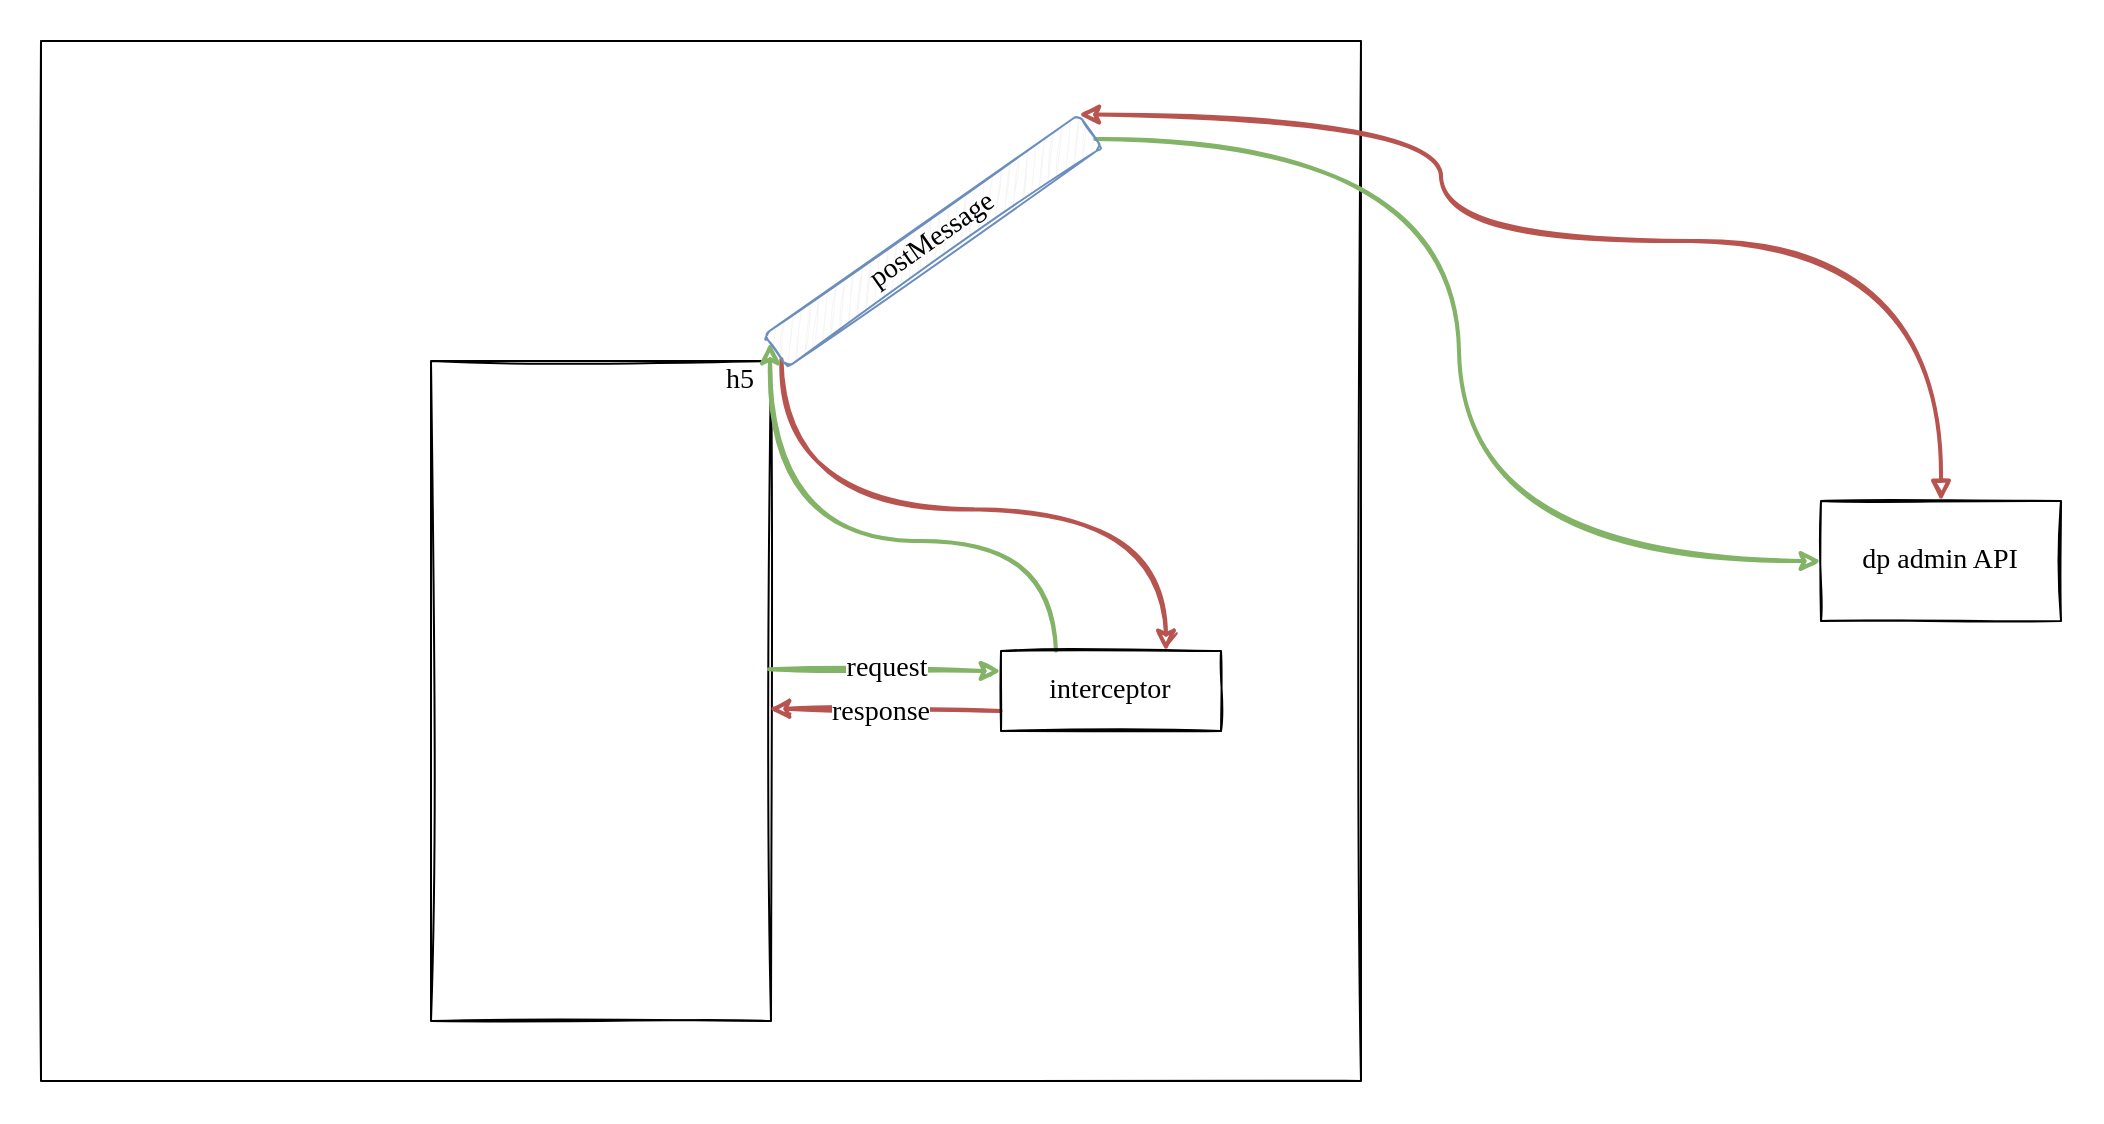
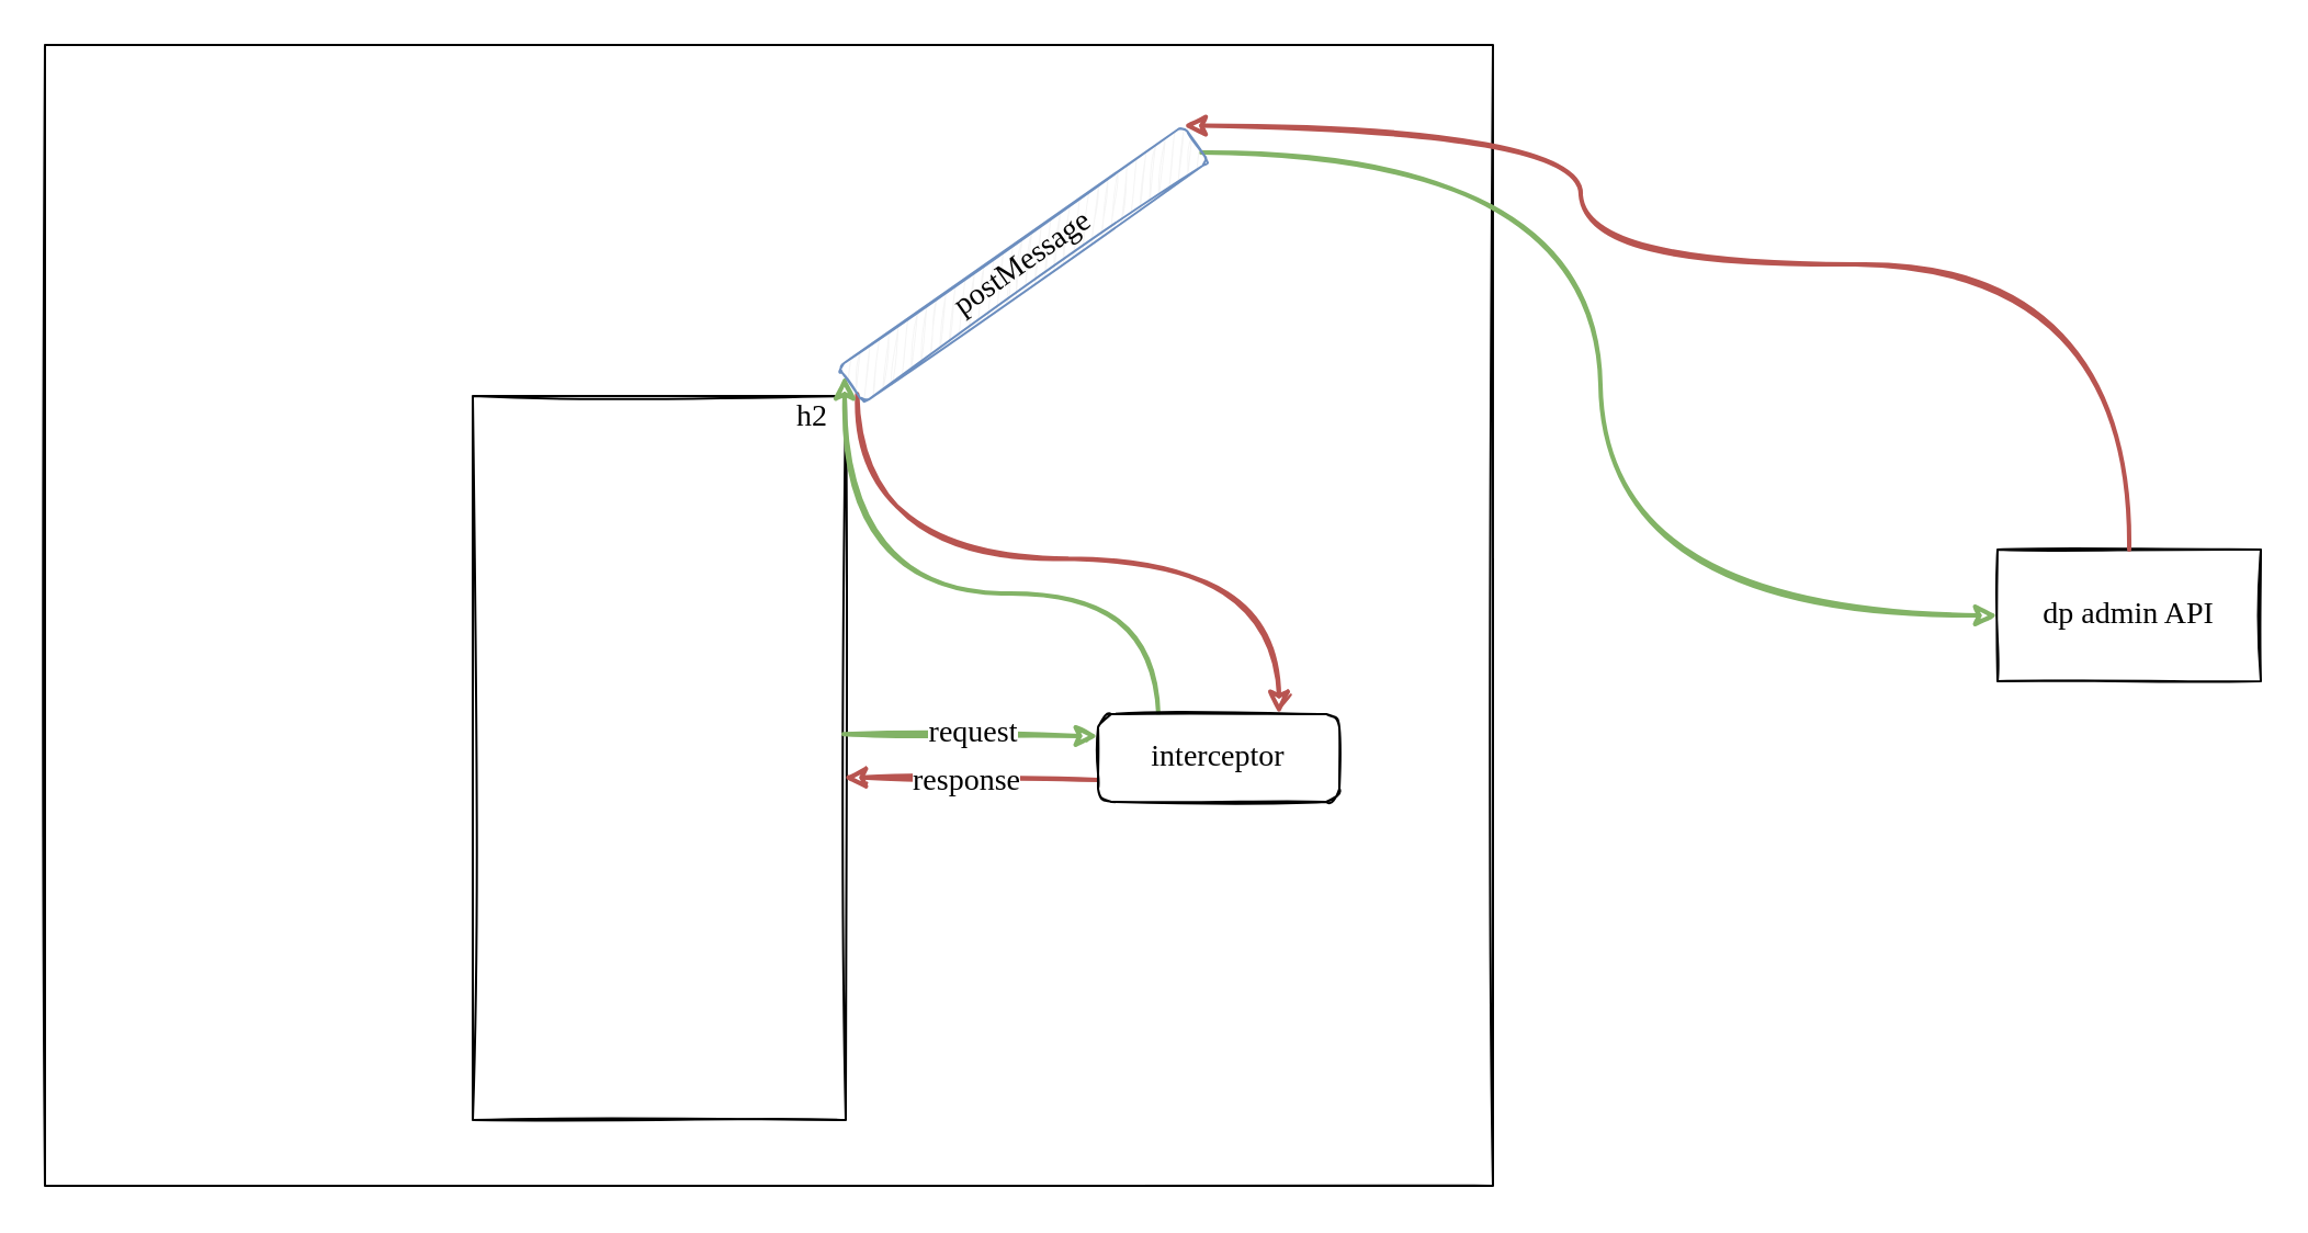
  <mxCell id="0" />
  <mxCell id="1" parent="0" />
  <mxCell id="2" value="" style="rounded=0;whiteSpace=wrap;html=1;sketch=1;fontSize=14;fontFamily=Monoca;" vertex="1" parent="1"><mxGeometry x="20" y="20" width="660" height="520" as="geometry" /></mxCell>
  <mxCell id="3" value="" style="rounded=0;whiteSpace=wrap;html=1;sketch=1;fontSize=14;fontFamily=Monoca;" vertex="1" parent="1"><mxGeometry x="215" y="180" width="170" height="330" as="geometry" /></mxCell>
- <mxCell id="4" value="h5" style="text;html=1;strokeColor=none;fillColor=none;align=center;verticalAlign=middle;whiteSpace=wrap;rounded=0;sketch=1;fontSize=14;fontFamily=Monoca;" vertex="1" parent="1"><mxGeometry x="330" y="180" width="80" height="20" as="geometry" /></mxCell>
+ <mxCell id="4" value="h2" style="text;html=1;strokeColor=none;fillColor=none;align=center;verticalAlign=middle;whiteSpace=wrap;rounded=0;sketch=1;fontSize=14;fontFamily=Monoca;" vertex="1" parent="1"><mxGeometry x="330" y="180" width="80" height="20" as="geometry" /></mxCell>
  <mxCell id="5" value="dp admin API" style="rounded=0;whiteSpace=wrap;html=1;sketch=1;fontFamily=Monoca;fontSize=14;" vertex="1" parent="1"><mxGeometry x="910" y="250" width="120" height="60" as="geometry" /></mxCell>
  <mxCell id="6" style="edgeStyle=orthogonalEdgeStyle;curved=1;sketch=1;jumpStyle=gap;orthogonalLoop=1;jettySize=auto;html=1;entryX=0;entryY=0.5;entryDx=0;entryDy=0;fontFamily=Monoca;fontSize=14;fillColor=#d5e8d4;strokeColor=#82b366;strokeWidth=2;" edge="1" parent="1" target="5"><mxGeometry relative="1" as="geometry"><mxPoint x="547" y="69" as="sourcePoint" /></mxGeometry></mxCell>
  <mxCell id="7" style="edgeStyle=orthogonalEdgeStyle;curved=1;sketch=1;jumpStyle=gap;orthogonalLoop=1;jettySize=auto;html=1;exitX=0;exitY=0.75;exitDx=0;exitDy=0;entryX=0.75;entryY=0;entryDx=0;entryDy=0;fontFamily=Monoca;fontSize=14;fillColor=#f8cecc;strokeColor=#b85450;strokeWidth=2;" edge="1" parent="1" source="10" target="14"><mxGeometry relative="1" as="geometry" /></mxCell>
  <mxCell id="8" style="edgeStyle=orthogonalEdgeStyle;curved=1;sketch=1;jumpStyle=gap;orthogonalLoop=1;jettySize=auto;html=1;exitX=0;exitY=0.25;exitDx=0;exitDy=0;entryX=0.25;entryY=0;entryDx=0;entryDy=0;fontFamily=Monoca;fontSize=14;endArrow=none;endFill=0;startArrow=classic;startFill=1;fillColor=#d5e8d4;strokeColor=#82b366;strokeWidth=2;" edge="1" parent="1" source="10" target="14"><mxGeometry relative="1" as="geometry"><Array as="points"><mxPoint x="385" y="270" /><mxPoint x="528" y="270" /></Array></mxGeometry></mxCell>
- <mxCell id="9" style="edgeStyle=orthogonalEdgeStyle;curved=1;sketch=1;jumpStyle=gap;orthogonalLoop=1;jettySize=auto;html=1;exitX=1;exitY=0;exitDx=0;exitDy=0;startArrow=classic;startFill=1;endArrow=block;endFill=0;strokeWidth=2;fontFamily=Monoca;fontSize=14;fillColor=#f8cecc;strokeColor=#b85450;" edge="1" parent="1" source="10" target="5"><mxGeometry relative="1" as="geometry"><Array as="points"><mxPoint x="720" y="57" /><mxPoint x="720" y="120" /><mxPoint x="970" y="120" /></Array></mxGeometry></mxCell>
+ <mxCell id="9" style="edgeStyle=orthogonalEdgeStyle;curved=1;sketch=1;jumpStyle=gap;orthogonalLoop=1;jettySize=auto;html=1;exitX=1;exitY=0;exitDx=0;exitDy=0;startArrow=classic;startFill=1;endArrow=none;endFill=0;strokeWidth=2;fontFamily=Monoca;fontSize=14;fillColor=#f8cecc;strokeColor=#b85450;" edge="1" parent="1" source="10" target="5"><mxGeometry relative="1" as="geometry"><Array as="points"><mxPoint x="720" y="57" /><mxPoint x="720" y="120" /><mxPoint x="970" y="120" /></Array></mxGeometry></mxCell>
  <mxCell id="10" value="postMessage" style="rounded=1;whiteSpace=wrap;html=1;sketch=1;fontFamily=Monoca;fontSize=14;rotation=-35;fillColor=#f5f5f5;strokeColor=#6c8ebf;" vertex="1" parent="1"><mxGeometry x="370" y="110" width="191.96" height="20" as="geometry" /></mxCell>
  <mxCell id="11" style="edgeStyle=orthogonalEdgeStyle;curved=1;sketch=1;jumpStyle=gap;orthogonalLoop=1;jettySize=auto;html=1;exitX=0;exitY=0.75;exitDx=0;exitDy=0;entryX=0.994;entryY=0.527;entryDx=0;entryDy=0;entryPerimeter=0;fontFamily=Monoca;fontSize=14;fillColor=#f8cecc;strokeColor=#b85450;strokeWidth=2;" edge="1" parent="1" source="14" target="3"><mxGeometry relative="1" as="geometry" /></mxCell>
  <mxCell id="12" value="response" style="edgeLabel;html=1;align=center;verticalAlign=middle;resizable=0;points=[];fontSize=14;fontFamily=Monoca;" vertex="1" connectable="0" parent="11"><mxGeometry x="0.057" y="2" relative="1" as="geometry"><mxPoint as="offset" /></mxGeometry></mxCell>
  <mxCell id="13" value="request" style="edgeStyle=orthogonalEdgeStyle;curved=1;sketch=1;jumpStyle=gap;orthogonalLoop=1;jettySize=auto;html=1;exitX=0;exitY=0.25;exitDx=0;exitDy=0;entryX=0.994;entryY=0.467;entryDx=0;entryDy=0;entryPerimeter=0;startArrow=classic;startFill=1;endArrow=none;endFill=0;strokeWidth=2;fontFamily=Monoca;fontSize=14;fillColor=#d5e8d4;strokeColor=#82b366;" edge="1" parent="1" source="14" target="3"><mxGeometry relative="1" as="geometry" /></mxCell>
- <mxCell id="14" value="interceptor" style="rounded=0;whiteSpace=wrap;html=1;sketch=1;fontFamily=Monoca;fontSize=14;" vertex="1" parent="1"><mxGeometry x="500" y="325" width="110" height="40" as="geometry" /></mxCell>
+ <mxCell id="14" value="interceptor" style="whiteSpace=wrap;html=1;sketch=1;fontFamily=Monoca;fontSize=14;rounded=1;" vertex="1" parent="1"><mxGeometry x="500" y="325" width="110" height="40" as="geometry" /></mxCell>
